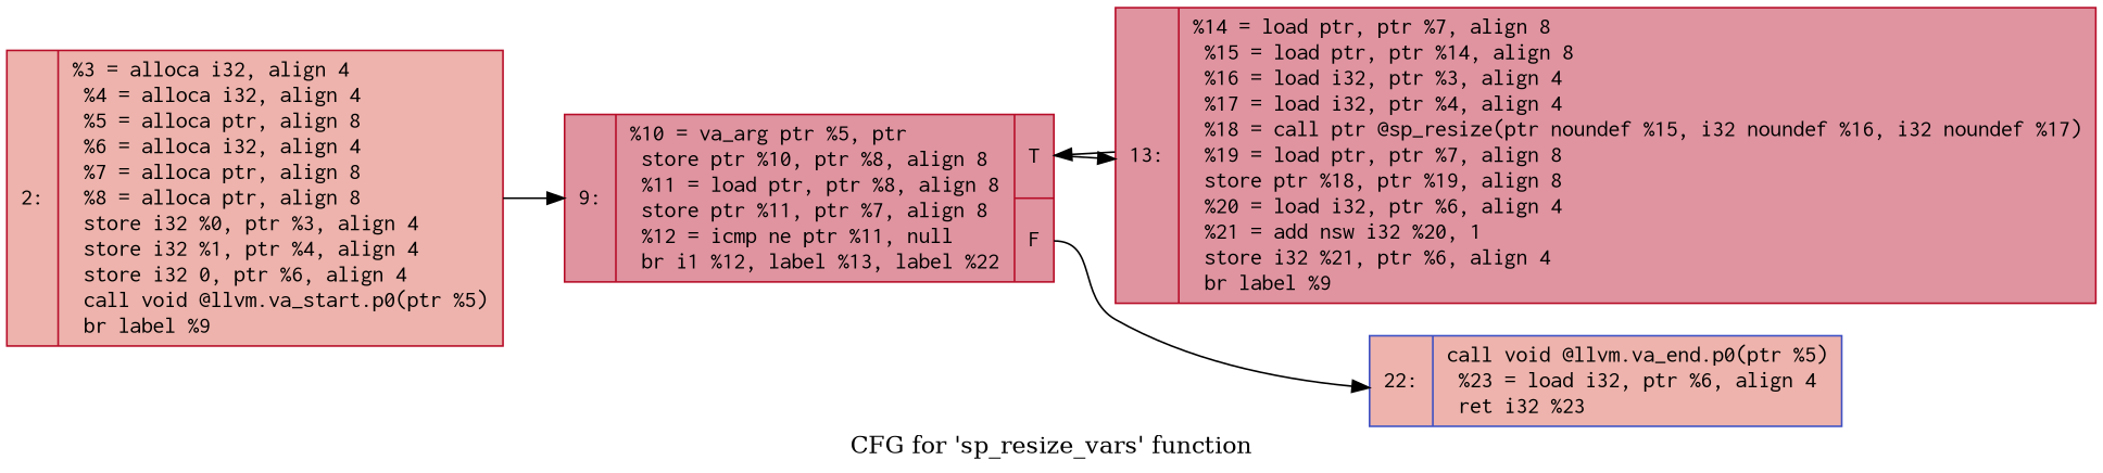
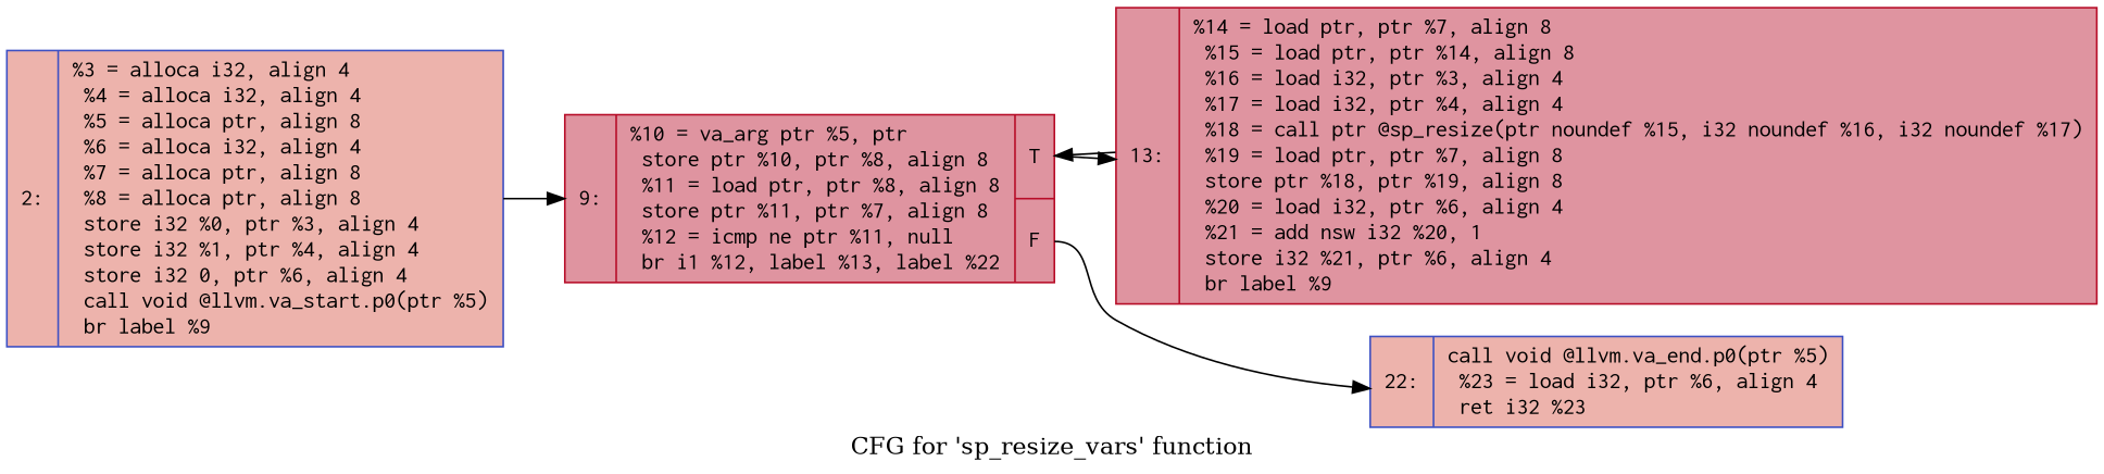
  digraph {
    label="CFG for 'sp_resize_vars' function"
    rankdir=LR
    node [color="#3d50c3ff" fillcolor="#d6524470" fontname=Courier shape=record style=filled]
-   n1 [color="#b70d28ff" label="{2:\l|  %3 = alloca i32, align 4\l  %4 = alloca i32, align 4\l  %5 = alloca ptr, align 8\l  %6 = alloca i32, align 4\l  %7 = alloca ptr, align 8\l  %8 = alloca ptr, align 8\l  store i32 %0, ptr %3, align 4\l  store i32 %1, ptr %4, align 4\l  store i32 0, ptr %6, align 4\l  call void @llvm.va_start.p0(ptr %5)\l  br label %9\l}"]
+   n1 [label="{2:\l|  %3 = alloca i32, align 4\l  %4 = alloca i32, align 4\l  %5 = alloca ptr, align 8\l  %6 = alloca i32, align 4\l  %7 = alloca ptr, align 8\l  %8 = alloca ptr, align 8\l  store i32 %0, ptr %3, align 4\l  store i32 %1, ptr %4, align 4\l  store i32 0, ptr %6, align 4\l  call void @llvm.va_start.p0(ptr %5)\l  br label %9\l}"]
    n2 [color="#b70d28ff" fillcolor="#b70d2870" label="{9:\l|  %10 = va_arg ptr %5, ptr\l  store ptr %10, ptr %8, align 8\l  %11 = load ptr, ptr %8, align 8\l  store ptr %11, ptr %7, align 8\l  %12 = icmp ne ptr %11, null\l  br i1 %12, label %13, label %22\l|{<s0>T|<s1>F}}"]
    n3 [color="#b70d28ff" fillcolor="#b70d2870" label="{13:\l|  %14 = load ptr, ptr %7, align 8\l  %15 = load ptr, ptr %14, align 8\l  %16 = load i32, ptr %3, align 4\l  %17 = load i32, ptr %4, align 4\l  %18 = call ptr @sp_resize(ptr noundef %15, i32 noundef %16, i32 noundef %17)\l  %19 = load ptr, ptr %7, align 8\l  store ptr %18, ptr %19, align 8\l  %20 = load i32, ptr %6, align 4\l  %21 = add nsw i32 %20, 1\l  store i32 %21, ptr %6, align 4\l  br label %9\l}"]
    n4 [label="{22:\l|  call void @llvm.va_end.p0(ptr %5)\l  %23 = load i32, ptr %6, align 4\l  ret i32 %23\l}"]
    n1 -> n2
    n2 -> n3 [tailport=s0]
    n2 -> n4 [tailport=s1]
    n3 -> n2
  }
